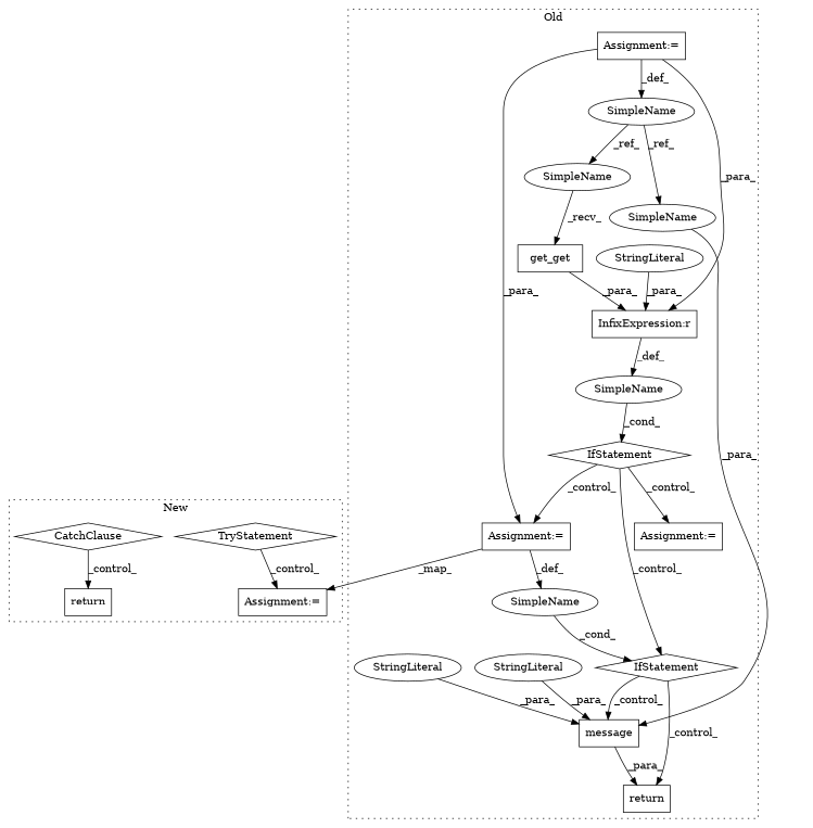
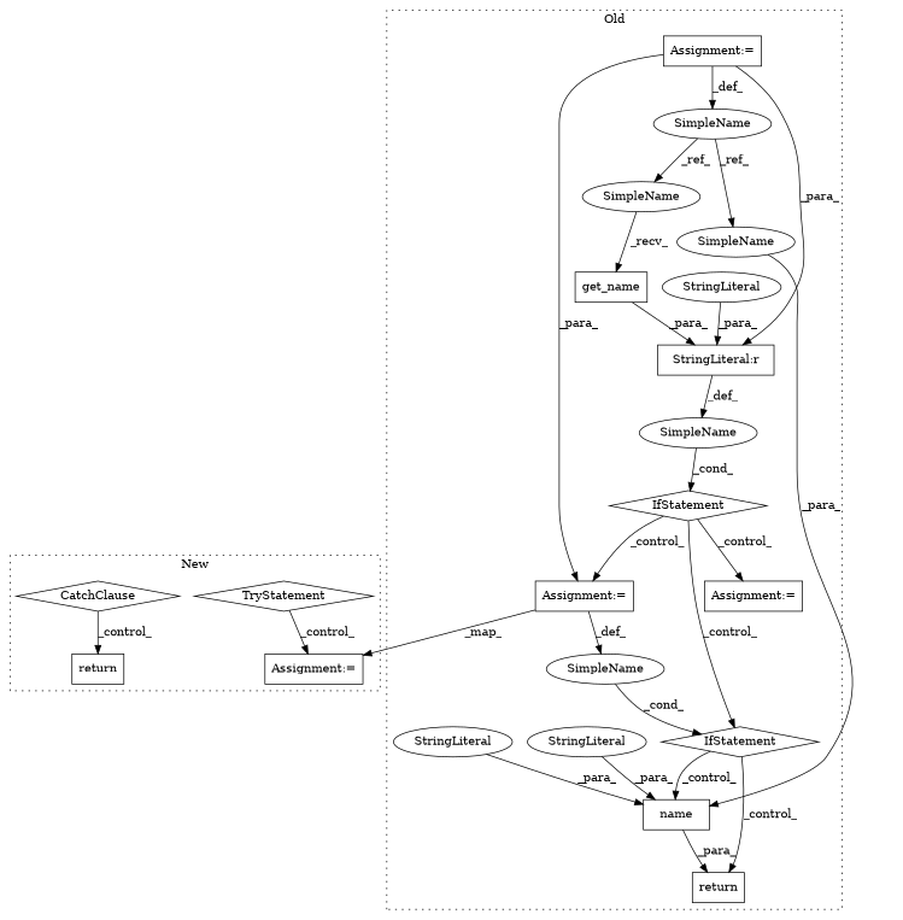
  digraph {
    node [a=42 l=9 shape=box]
-   n1 [a=32 l=10 label=get_get s=6906]
-   n2 [a=27 l=4 label="InfixExpression:r" s=6916]
+   n1 [a=32 l=10 label=get_name s=6906]
+   n2 [a=27 l=4 label="StringLiteral:r" s=6916]
    n3 [a=25 l="4,2" label=IfStatement s="7059,7072" shape=diamond]
    n4 [label=SimpleName shape=ellipse l=""]
    n5 [a=41 l=7 label=return s=7084]
    n6 [label=SimpleName shape=ellipse l=""]
-   n7 [a=32 l="8,1" label=message s="7102,7132"]
+   n7 [a=32 l="8,1" label=name s="7102,7132"]
    n8 [label=SimpleName s=6851 shape=ellipse]
    n9 [a=7 label="Assignment:=" s=6851]
    n10 [a=45 l=3 label=StringLiteral s=7110 shape=ellipse]
    n11 [a=45 l=25 label=StringLiteral s=6920 shape=ellipse]
    n12 [a=45 l=8 label=StringLiteral s=7114 shape=ellipse]
    n13 [a=7 l=1 label="Assignment:=" s=7014]
    n14 [a=25 l="4,2" label=IfStatement s="6892,6945" shape=diamond]
    n15 [a=7 l=1 label="Assignment:=" s=6986]
    n16 [label=SimpleName s=7123 shape=ellipse]
    n17 [label=SimpleName s=6896 shape=ellipse]
    n18 [a=12 l="11,2" label=CatchClause s="6921,6963" shape=diamond]
    n19 [a=54 l=4 label=TryStatement s=6863 shape=diamond]
    n20 [a=41 l=7 label=return s=6973]
    n21 [a=7 l=1 label="Assignment:=" s=6876]
    subgraph cluster_1 {
      label=Old
      style=dotted
      n1
      n2
      n3
      n4
      n5
      n6
      n7
      n8
      n9
      n10
      n11
      n12
      n13
      n14
      n15
      n16
      n17
    }
    subgraph cluster_2 {
      label=New
      style=dotted
      n18
      n19
      n20
      n21
    }
    n1 -> n2 [label=_para_]
    n2 -> n4 [label=_def_]
    n3 -> n5 [label=_control_]
    n3 -> n7 [label=_control_]
    n4 -> n14 [label=_cond_]
    n6 -> n3 [label=_cond_]
    n7 -> n5 [label=_para_]
    n8 -> n16 [label=_ref_]
    n8 -> n17 [label=_ref_]
    n9 -> n2 [label=_para_]
    n9 -> n8 [label=_def_]
    n9 -> n13 [label=_para_]
    n10 -> n7 [label=_para_]
    n11 -> n2 [label=_para_]
    n12 -> n7 [label=_para_]
    n13 -> n6 [label=_def_]
    n13 -> n21 [label=_map_]
    n14 -> n3 [label=_control_]
    n14 -> n13 [label=_control_]
    n14 -> n15 [label=_control_]
    n16 -> n7 [label=_para_]
    n17 -> n1 [label=_recv_]
    n18 -> n20 [label=_control_]
    n19 -> n21 [label=_control_]
  }
